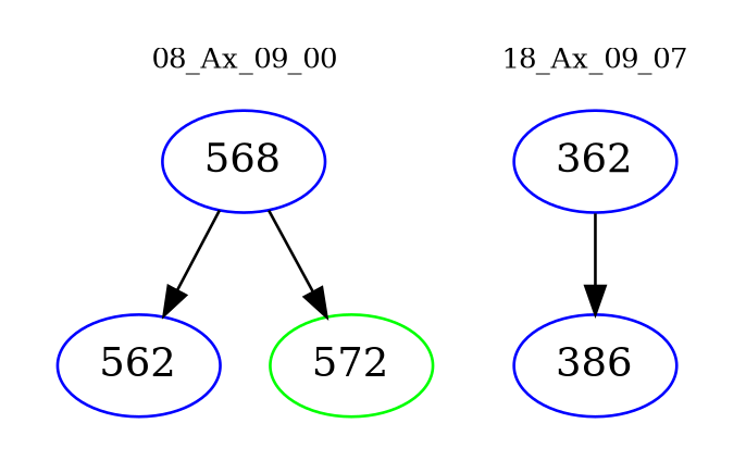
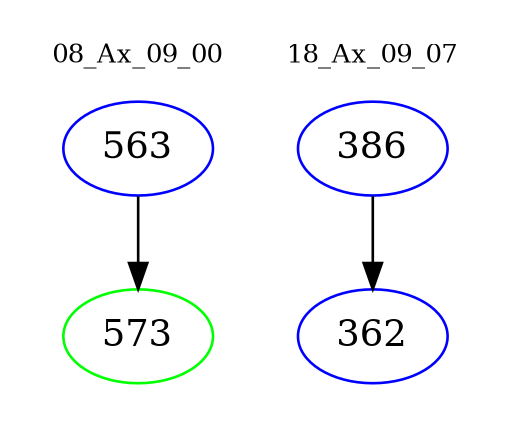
  digraph {
    node [color=blue]
    edge [color=black]
-   n1 [label=568]
-   n2 [label=562]
-   n3 [color=green label=572]
+   n1 [label=563]
+   n3 [color=green label=573]
    n4 [label=362]
    n5 [label=386]
    subgraph cluster_1 {
      color=white
      fontsize=10
      label="08_Ax_09_00"
      n1
-     n2
      n3
    }
    subgraph cluster_2 {
      color=white
      fontsize=10
      label="18_Ax_09_07"
      n4
      n5
    }
-   n1 -> n2
    n1 -> n3
-   n4 -> n5
+   n5 -> n4
  }
